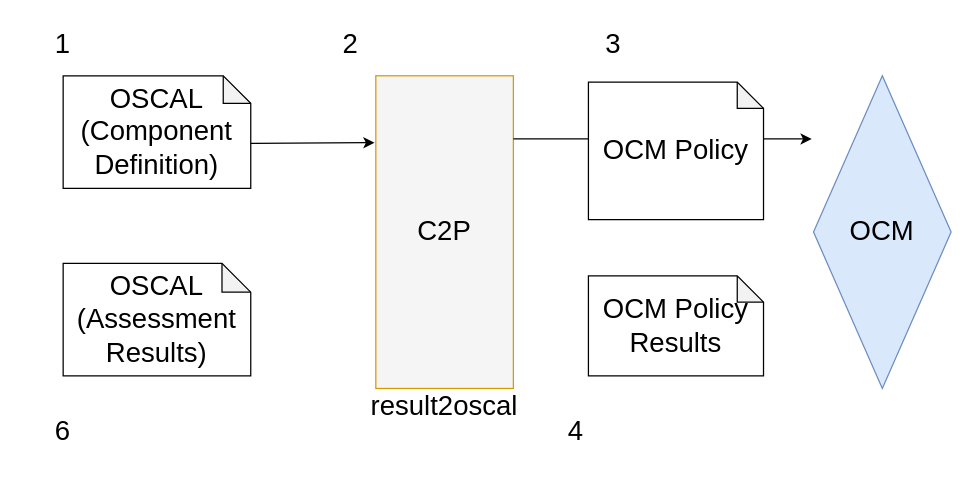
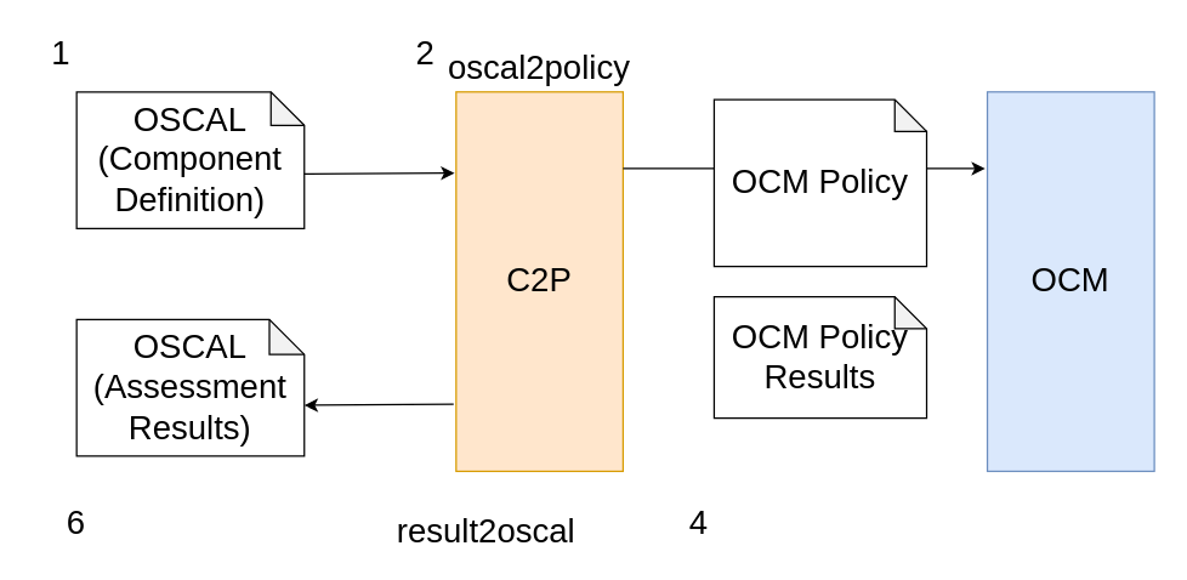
  <mxCell id="0" />
  <mxCell id="1" parent="0" />
- <mxCell id="2" value="C2P" style="rounded=0;whiteSpace=wrap;html=1;fontSize=22;fillColor=#f5f5f5;strokeColor=#d79b00;" vertex="1" parent="1"><mxGeometry x="300" y="60" width="110" height="250" as="geometry" /></mxCell>
+ <mxCell id="2" value="C2P" style="rounded=0;whiteSpace=wrap;html=1;fontSize=22;fillColor=#ffe6cc;strokeColor=#d79b00;" vertex="1" parent="1"><mxGeometry x="300" y="60" width="110" height="250" as="geometry" /></mxCell>
  <mxCell id="3" value="OSCAL&lt;br&gt;(Component Definition)" style="shape=note;whiteSpace=wrap;html=1;backgroundOutline=1;darkOpacity=0.05;fontSize=22;size=22;" vertex="1" parent="1"><mxGeometry x="50" y="60" width="150" height="90" as="geometry" /></mxCell>
  <mxCell id="4" value="OSCAL&lt;br&gt;(Assessment Results)" style="shape=note;whiteSpace=wrap;html=1;backgroundOutline=1;darkOpacity=0.05;fontSize=22;size=23;" vertex="1" parent="1"><mxGeometry x="50" y="210" width="150" height="90" as="geometry" /></mxCell>
- <mxCell id="5" value="OCM Policy Results" style="shape=note;whiteSpace=wrap;html=1;backgroundOutline=1;darkOpacity=0.05;fontSize=22;size=21;" vertex="1" parent="1"><mxGeometry x="470" y="220" width="140" height="80" as="geometry" /></mxCell>
- <mxCell id="6" value="OCM" style="rhombus;whiteSpace=wrap;html=1;fontSize=22;fillColor=#dae8fc;strokeColor=#6c8ebf;" vertex="1" parent="1"><mxGeometry x="650" y="60" width="110" height="250" as="geometry" /></mxCell>
+ <mxCell id="5" value="OCM Policy Results" style="shape=note;whiteSpace=wrap;html=1;backgroundOutline=1;darkOpacity=0.05;fontSize=22;size=21;" vertex="1" parent="1"><mxGeometry x="470" y="195" width="140" height="80" as="geometry" /></mxCell>
+ <mxCell id="6" value="OCM" style="rounded=0;whiteSpace=wrap;html=1;fontSize=22;fillColor=#dae8fc;strokeColor=#6c8ebf;" vertex="1" parent="1"><mxGeometry x="650" y="60" width="110" height="250" as="geometry" /></mxCell>
  <mxCell id="7" value="" style="endArrow=classic;html=1;fontSize=22;entryX=-0.009;entryY=0.214;entryDx=0;entryDy=0;entryPerimeter=0;" edge="1" parent="1" target="2"><mxGeometry width="50" height="50" relative="1" as="geometry"><mxPoint x="200" y="114" as="sourcePoint" /><mxPoint x="380" y="120" as="targetPoint" /></mxGeometry></mxCell>
  <mxCell id="8" value="" style="endArrow=classic;html=1;fontSize=22;entryX=-0.013;entryY=0.202;entryDx=0;entryDy=0;entryPerimeter=0;" edge="1" parent="1" target="6"><mxGeometry width="50" height="50" relative="1" as="geometry"><mxPoint x="410" y="110.5" as="sourcePoint" /><mxPoint x="706" y="109" as="targetPoint" /></mxGeometry></mxCell>
  <mxCell id="9" value="OCM Policy" style="shape=note;whiteSpace=wrap;html=1;backgroundOutline=1;darkOpacity=0.05;fontSize=22;size=21;" vertex="1" parent="1"><mxGeometry x="470" y="65" width="140" height="110" as="geometry" /></mxCell>
- <mxCell id="12" value="result2oscal" style="text;html=1;strokeColor=none;fillColor=none;align=center;verticalAlign=middle;whiteSpace=wrap;rounded=0;fontSize=22;" vertex="1" parent="1"><mxGeometry x="325" y="310" width="60" height="30" as="geometry" /></mxCell>
- <mxCell id="13" value="1" style="text;html=1;strokeColor=none;fillColor=none;align=center;verticalAlign=middle;whiteSpace=wrap;rounded=0;fontSize=22;" vertex="1" parent="1"><mxGeometry x="20" y="20" width="60" height="30" as="geometry" /></mxCell>
+ <mxCell id="10" value="" style="endArrow=classic;html=1;fontSize=22;entryX=0;entryY=0;entryDx=150;entryDy=56.5;entryPerimeter=0;exitX=-0.015;exitY=0.823;exitDx=0;exitDy=0;exitPerimeter=0;" edge="1" parent="1" source="2" target="4"><mxGeometry width="50" height="50" relative="1" as="geometry"><mxPoint x="719.12" y="273.75" as="sourcePoint" /><mxPoint x="419.67" y="273.75" as="targetPoint" /></mxGeometry></mxCell>
+ <mxCell id="11" value="oscal2policy" style="text;html=1;strokeColor=none;fillColor=none;align=center;verticalAlign=middle;whiteSpace=wrap;rounded=0;fontSize=22;" vertex="1" parent="1"><mxGeometry x="325" y="30" width="60" height="30" as="geometry" /></mxCell>
+ <mxCell id="12" value="result2oscal" style="text;html=1;strokeColor=none;fillColor=none;align=center;verticalAlign=middle;whiteSpace=wrap;rounded=0;fontSize=22;" vertex="1" parent="1"><mxGeometry x="290" y="335" width="60" height="30" as="geometry" /></mxCell>
+ <mxCell id="13" value="1" style="text;html=1;strokeColor=none;fillColor=none;align=center;verticalAlign=middle;whiteSpace=wrap;rounded=0;fontSize=22;" vertex="1" parent="1"><mxGeometry x="10" y="20" width="60" height="30" as="geometry" /></mxCell>
  <mxCell id="14" value="2&lt;span style=&quot;color: rgba(0, 0, 0, 0); font-family: monospace; font-size: 0px; text-align: start;&quot;&gt;%3CmxGraphModel%3E%3Croot%3E%3CmxCell%20id%3D%220%22%2F%3E%3CmxCell%20id%3D%221%22%20parent%3D%220%22%2F%3E%3CmxCell%20id%3D%222%22%20value%3D%221%22%20style%3D%22text%3Bhtml%3D1%3BstrokeColor%3Dnone%3BfillColor%3Dnone%3Balign%3Dcenter%3BverticalAlign%3Dmiddle%3BwhiteSpace%3Dwrap%3Brounded%3D0%3BfontSize%3D22%3B%22%20vertex%3D%221%22%20parent%3D%221%22%3E%3CmxGeometry%20x%3D%2290%22%20y%3D%22330%22%20width%3D%2260%22%20height%3D%2230%22%20as%3D%22geometry%22%2F%3E%3C%2FmxCell%3E%3C%2Froot%3E%3C%2FmxGraphModel%3E&lt;/span&gt;" style="text;html=1;strokeColor=none;fillColor=none;align=center;verticalAlign=middle;whiteSpace=wrap;rounded=0;fontSize=22;" vertex="1" parent="1"><mxGeometry x="250" y="20" width="60" height="30" as="geometry" /></mxCell>
- <mxCell id="15" value="3" style="text;html=1;strokeColor=none;fillColor=none;align=center;verticalAlign=middle;whiteSpace=wrap;rounded=0;fontSize=22;" vertex="1" parent="1"><mxGeometry x="460" y="20" width="60" height="30" as="geometry" /></mxCell>
  <mxCell id="16" value="4" style="text;html=1;strokeColor=none;fillColor=none;align=center;verticalAlign=middle;whiteSpace=wrap;rounded=0;fontSize=22;" vertex="1" parent="1"><mxGeometry x="432" y="330" width="56" height="30" as="geometry" /></mxCell>
  <mxCell id="17" value="6" style="text;html=1;strokeColor=none;fillColor=none;align=center;verticalAlign=middle;whiteSpace=wrap;rounded=0;fontSize=22;" vertex="1" parent="1"><mxGeometry x="22" y="330" width="56" height="30" as="geometry" /></mxCell>
